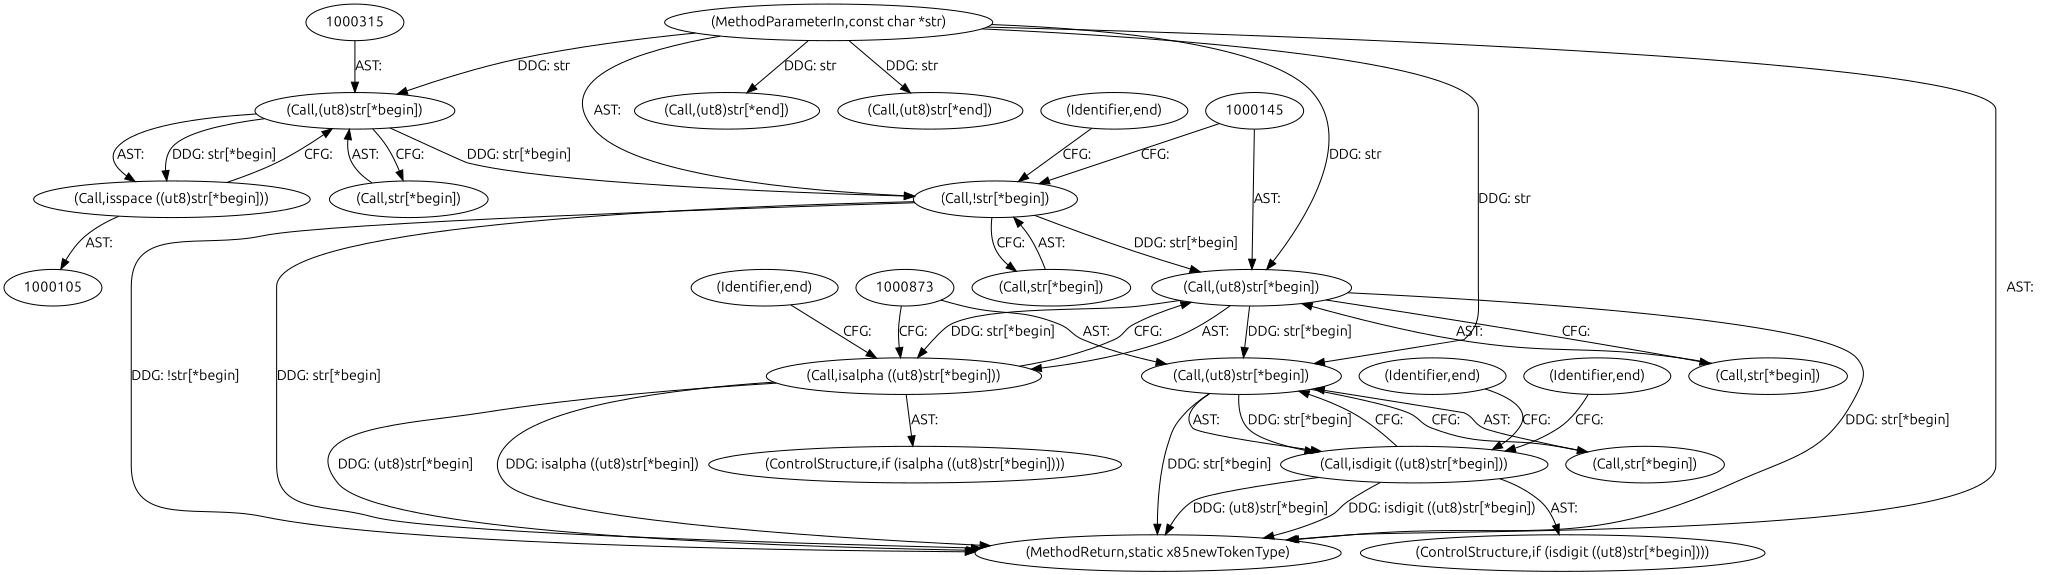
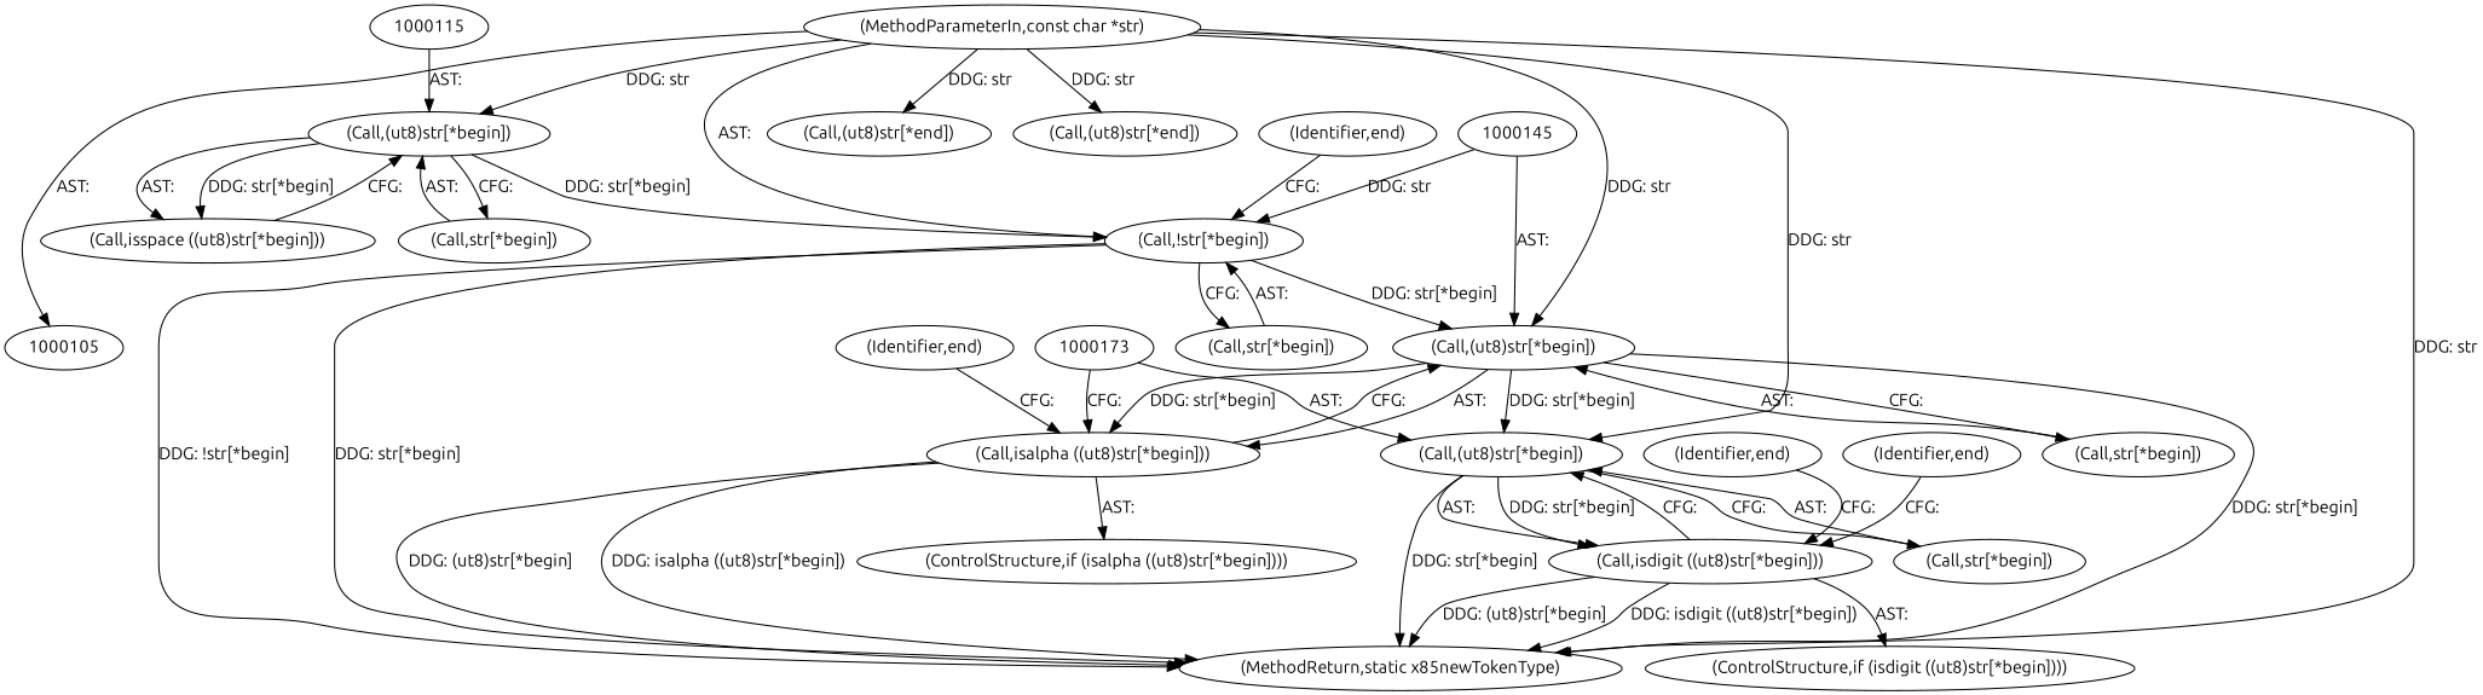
  digraph {
    fontname=Ubuntu
    node [fontname=Ubuntu]
    edge [fontname=Ubuntu]
    n1 [label="(Call,(ut8)str[*begin])"]
    n2 [label="(Call,isalpha ((ut8)str[*begin]))"]
    n3 [label="(Call,(ut8)str[*begin])"]
    n4 [label="(Call,str[*begin])"]
    n5 [label="(MethodReturn,static x85newTokenType)"]
    n6 [label="(ControlStructure,if (isalpha ((ut8)str[*begin])))"]
    n7 [label="(Call,isdigit ((ut8)str[*begin]))"]
    n8 [label="(Call,str[*begin])"]
    n9 [label="(Call,!str[*begin])"]
    n10 [label="(Call,str[*begin])"]
    n11 [label="(Call,(ut8)str[*begin])"]
    n12 [label="(Call,str[*begin])"]
    n13 [label="(Call,isspace ((ut8)str[*begin]))"]
    n14 [label="(MethodParameterIn,const char *str)"]
    n15 [label="(Call,(ut8)str[*end])"]
    n16 [label="(Call,(ut8)str[*end])"]
    1000105
    n18 [label="(ControlStructure,if (isdigit ((ut8)str[*begin])))"]
    n19 [label="(Identifier,end)"]
    n20 [label="(Identifier,end)"]
    n21 [label="(Identifier,end)"]
    n22 [label="(Identifier,end)"]
    n23 [label=1000145]
-   1000115 [label=1000315]
-   1000173 [label=1000873]
+   1000115
+   1000173
    n1 -> n2 [label="AST: "]
    n1 -> n2 [label="DDG: str[*begin]"]
    n1 -> n3 [label="DDG: str[*begin]"]
    n1 -> n4 [label="CFG: "]
    n1 -> n5 [label="DDG: str[*begin]"]
    n2 -> n1 [label="CFG: "]
    n2 -> n5 [label="DDG: (ut8)str[*begin]"]
    n2 -> n5 [label="DDG: isalpha ((ut8)str[*begin])"]
    n2 -> n6 [label="AST: "]
    n3 -> n5 [label="DDG: str[*begin]"]
    n3 -> n7 [label="AST: "]
    n3 -> n7 [label="DDG: str[*begin]"]
    n3 -> n8 [label="CFG: "]
    n4 -> n1 [label="AST: "]
    n7 -> n3 [label="CFG: "]
    n7 -> n5 [label="DDG: (ut8)str[*begin]"]
    n7 -> n5 [label="DDG: isdigit ((ut8)str[*begin])"]
    n7 -> n18 [label="AST: "]
    n8 -> n3 [label="AST: "]
    n9 -> n1 [label="DDG: str[*begin]"]
    n9 -> n5 [label="DDG: !str[*begin]"]
    n9 -> n5 [label="DDG: str[*begin]"]
    n9 -> n10 [label="CFG: "]
    n10 -> n9 [label="AST: "]
    n11 -> n9 [label="DDG: str[*begin]"]
    n11 -> n12 [label="CFG: "]
    n11 -> n13 [label="AST: "]
    n11 -> n13 [label="DDG: str[*begin]"]
    n12 -> n11 [label="AST: "]
    n13 -> n11 [label="CFG: "]
    n14 -> n1 [label="DDG: str"]
    n14 -> n3 [label="DDG: str"]
-   n14 -> n5 [label="AST: "]
+   n14 -> n5 [label="DDG: str"]
    n14 -> n9 [label="AST: "]
    n14 -> n11 [label="DDG: str"]
    n14 -> n15 [label="DDG: str"]
    n14 -> n16 [label="DDG: str"]
-   n13 -> 1000105 [label="AST: "]
+   n14 -> 1000105 [label="AST: "]
    n19 -> n7 [label="CFG: "]
    n20 -> n2 [label="CFG: "]
    n21 -> n7 [label="CFG: "]
    n22 -> n9 [label="CFG: "]
    n23 -> n1 [label="AST: "]
-   n23 -> n9 [label="CFG: "]
+   n23 -> n9 [label="DDG: str"]
    1000115 -> n11 [label="AST: "]
    1000173 -> n2 [label="CFG: "]
    1000173 -> n3 [label="AST: "]
  }
